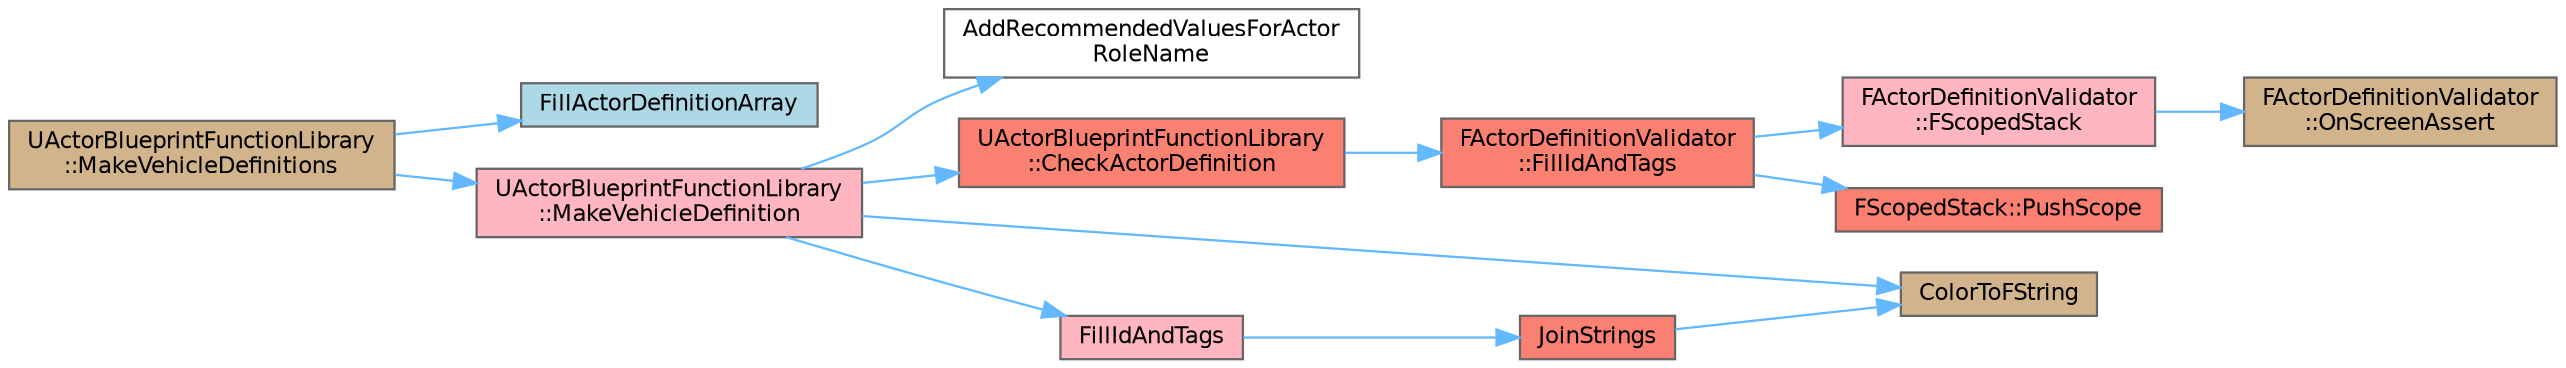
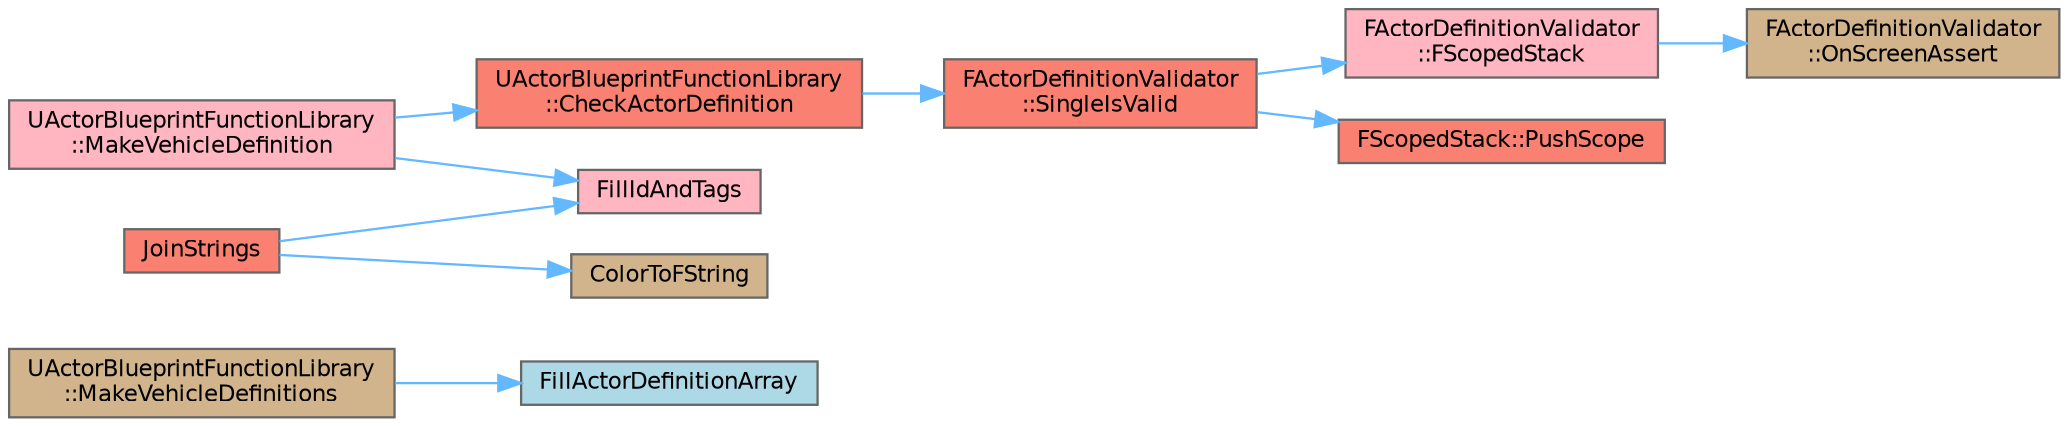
  digraph {
    rankdir=LR
    node [color=grey40 fillcolor=salmon fontname=Helvetica fontsize=10 shape=box style=filled]
    edge [color=steelblue1 fontname=Helvetica fontsize=10 labelfontname=Helvetica labelfontsize=10 style=solid]
    n1 [color=gray40 fillcolor=tan fontcolor=black height=0.2 label="UActorBlueprintFunctionLibrary\l::MakeVehicleDefinitions" width=0.4]
    n2 [fillcolor=lightblue height=0.2 label=FillActorDefinitionArray width=0.4]
    n3 [fillcolor=lightpink height=0.2 label="UActorBlueprintFunctionLibrary\l::MakeVehicleDefinition" width=0.4]
-   n4 [fillcolor=white height=0.2 label="AddRecommendedValuesForActor\lRoleName" width=0.4]
    n5 [height=0.2 label="UActorBlueprintFunctionLibrary\l::CheckActorDefinition" width=0.4]
    n6 [fillcolor=tan height=0.2 label=ColorToFString width=0.4]
    n7 [fillcolor=lightpink height=0.2 label=FillIdAndTags width=0.4]
-   n8 [height=0.2 label="FActorDefinitionValidator\l::FillIdAndTags" width=0.4]
+   n8 [height=0.2 label="FActorDefinitionValidator\l::SingleIsValid" width=0.4]
    n9 [height=0.2 label=JoinStrings width=0.4]
    n10 [fillcolor=lightpink height=0.2 label="FActorDefinitionValidator\l::FScopedStack" width=0.4]
    n11 [height=0.2 label="FScopedStack::PushScope" width=0.4]
    n12 [fillcolor=tan height=0.2 label="FActorDefinitionValidator\l::OnScreenAssert" width=0.4]
    n1 -> n2
-   n1 -> n3
-   n3 -> n4
    n3 -> n5
-   n3 -> n6
    n3 -> n7
    n5 -> n8
-   n7 -> n9
+   n9 -> n7
    n8 -> n10
    n8 -> n11
    n9 -> n6
    n10 -> n12
  }
